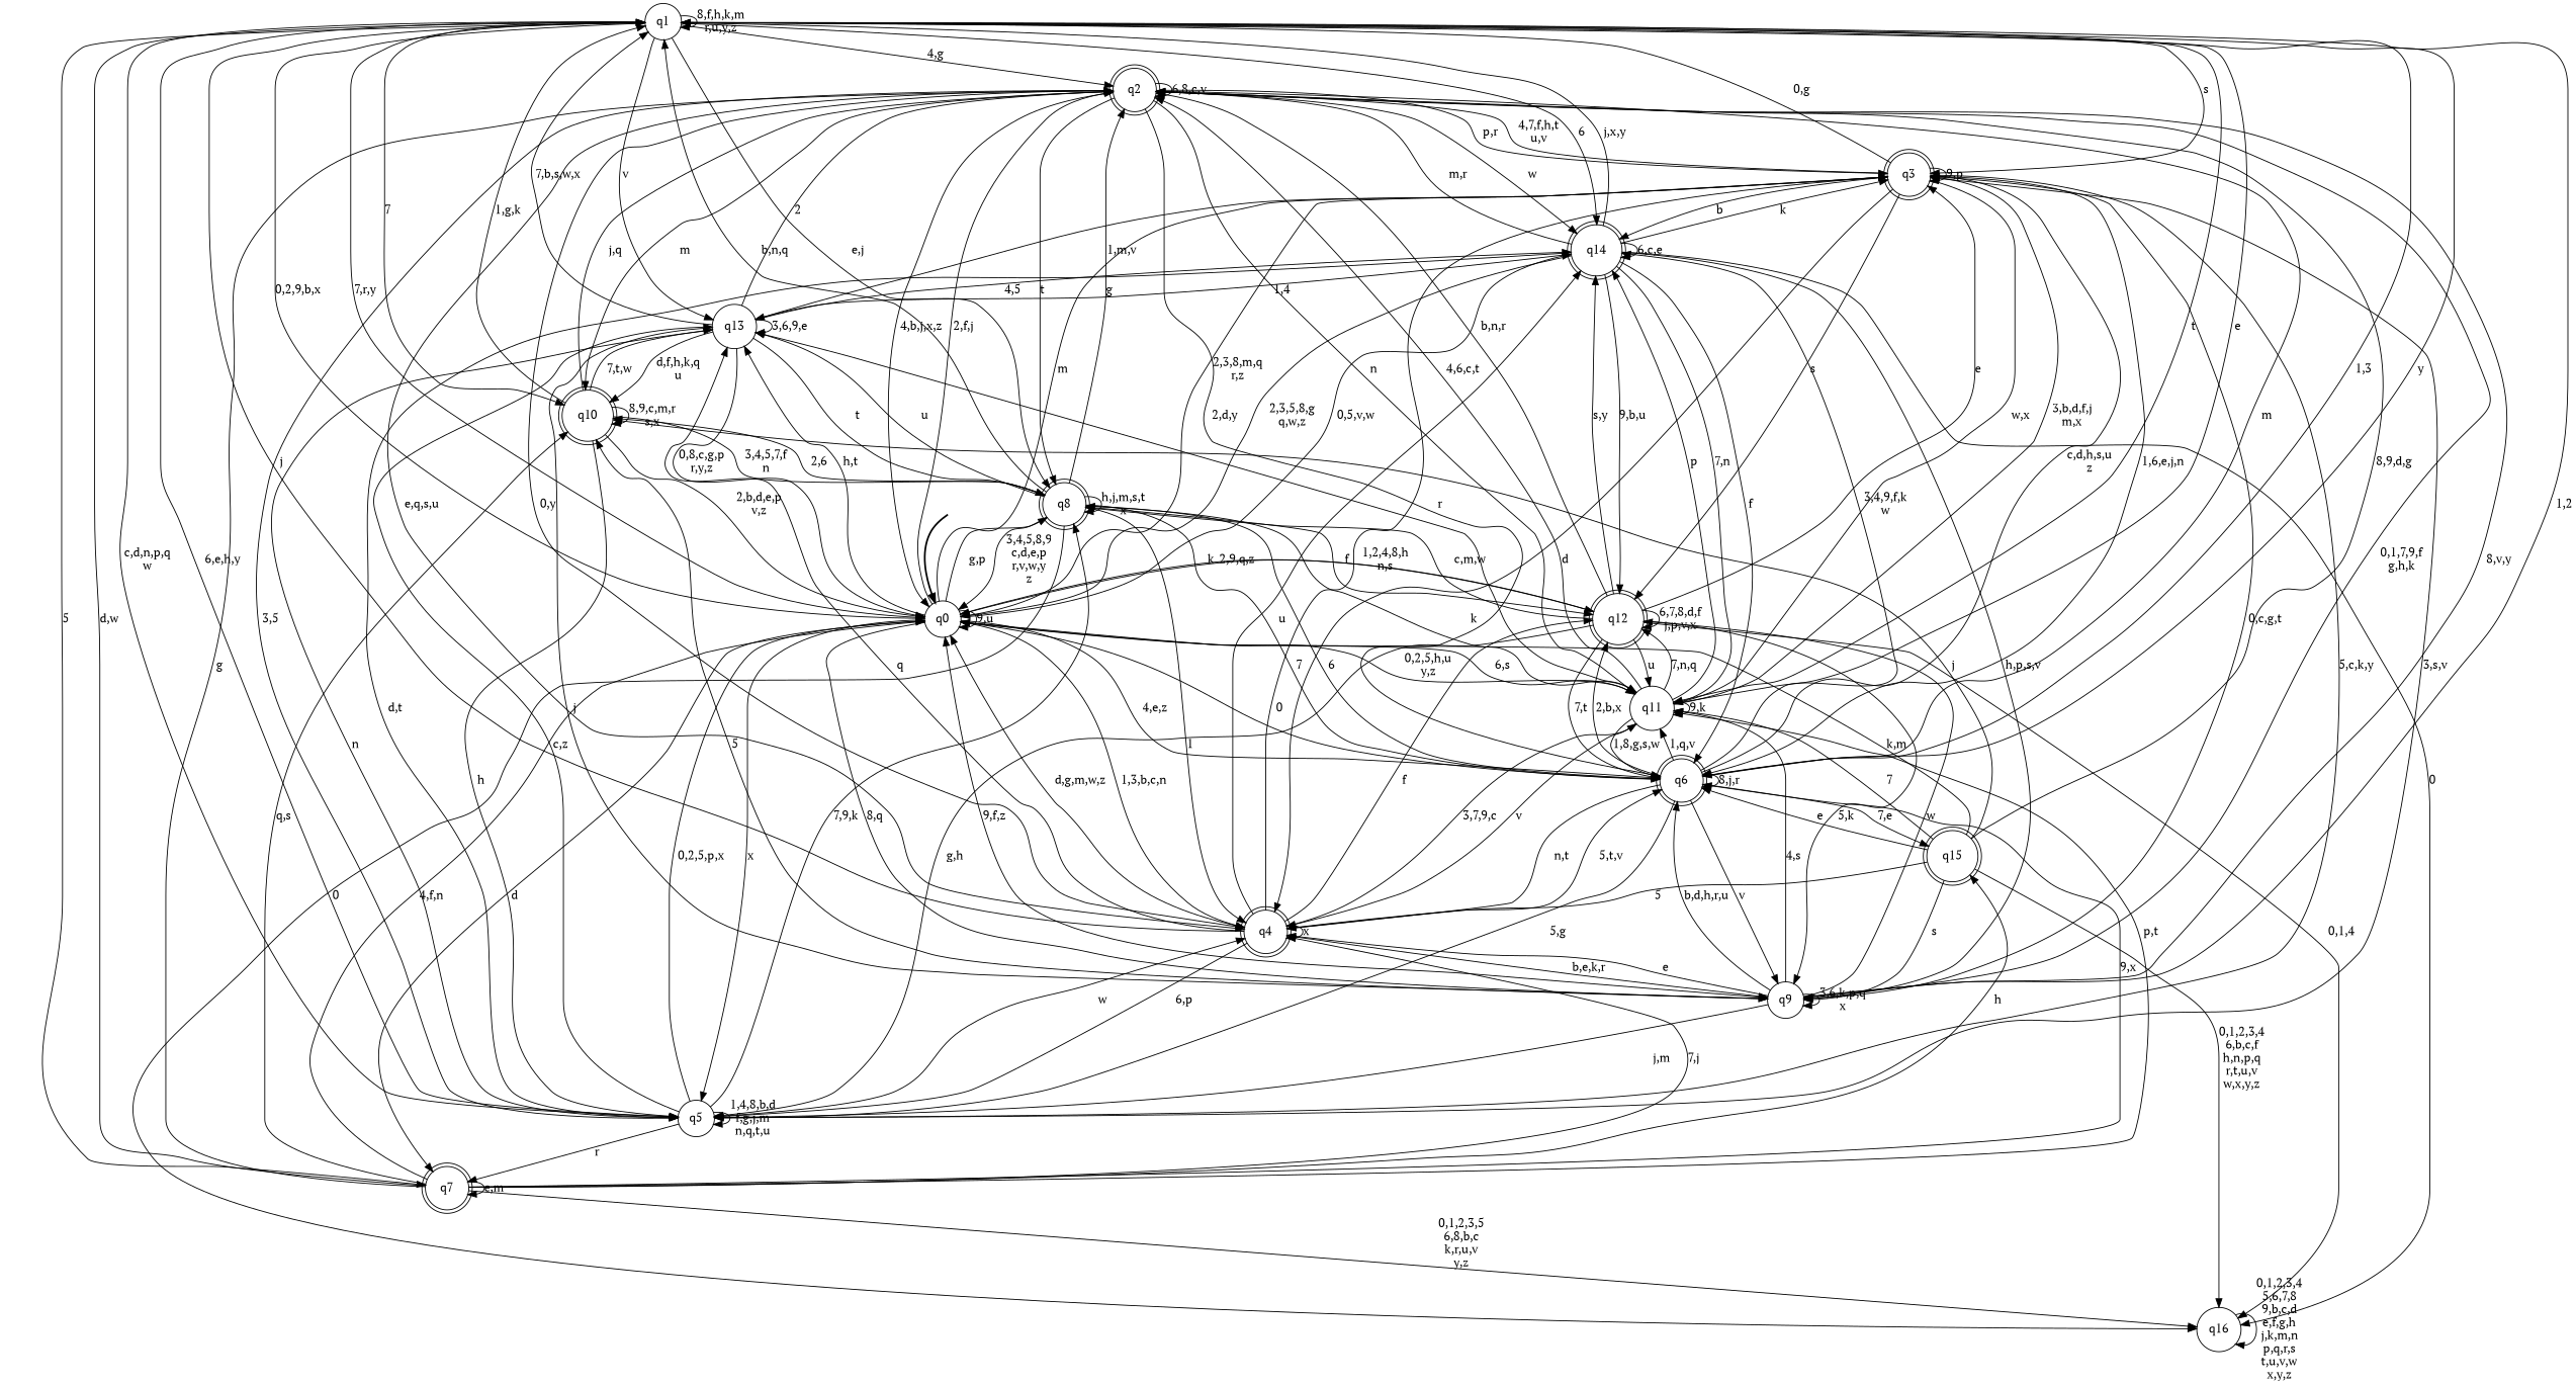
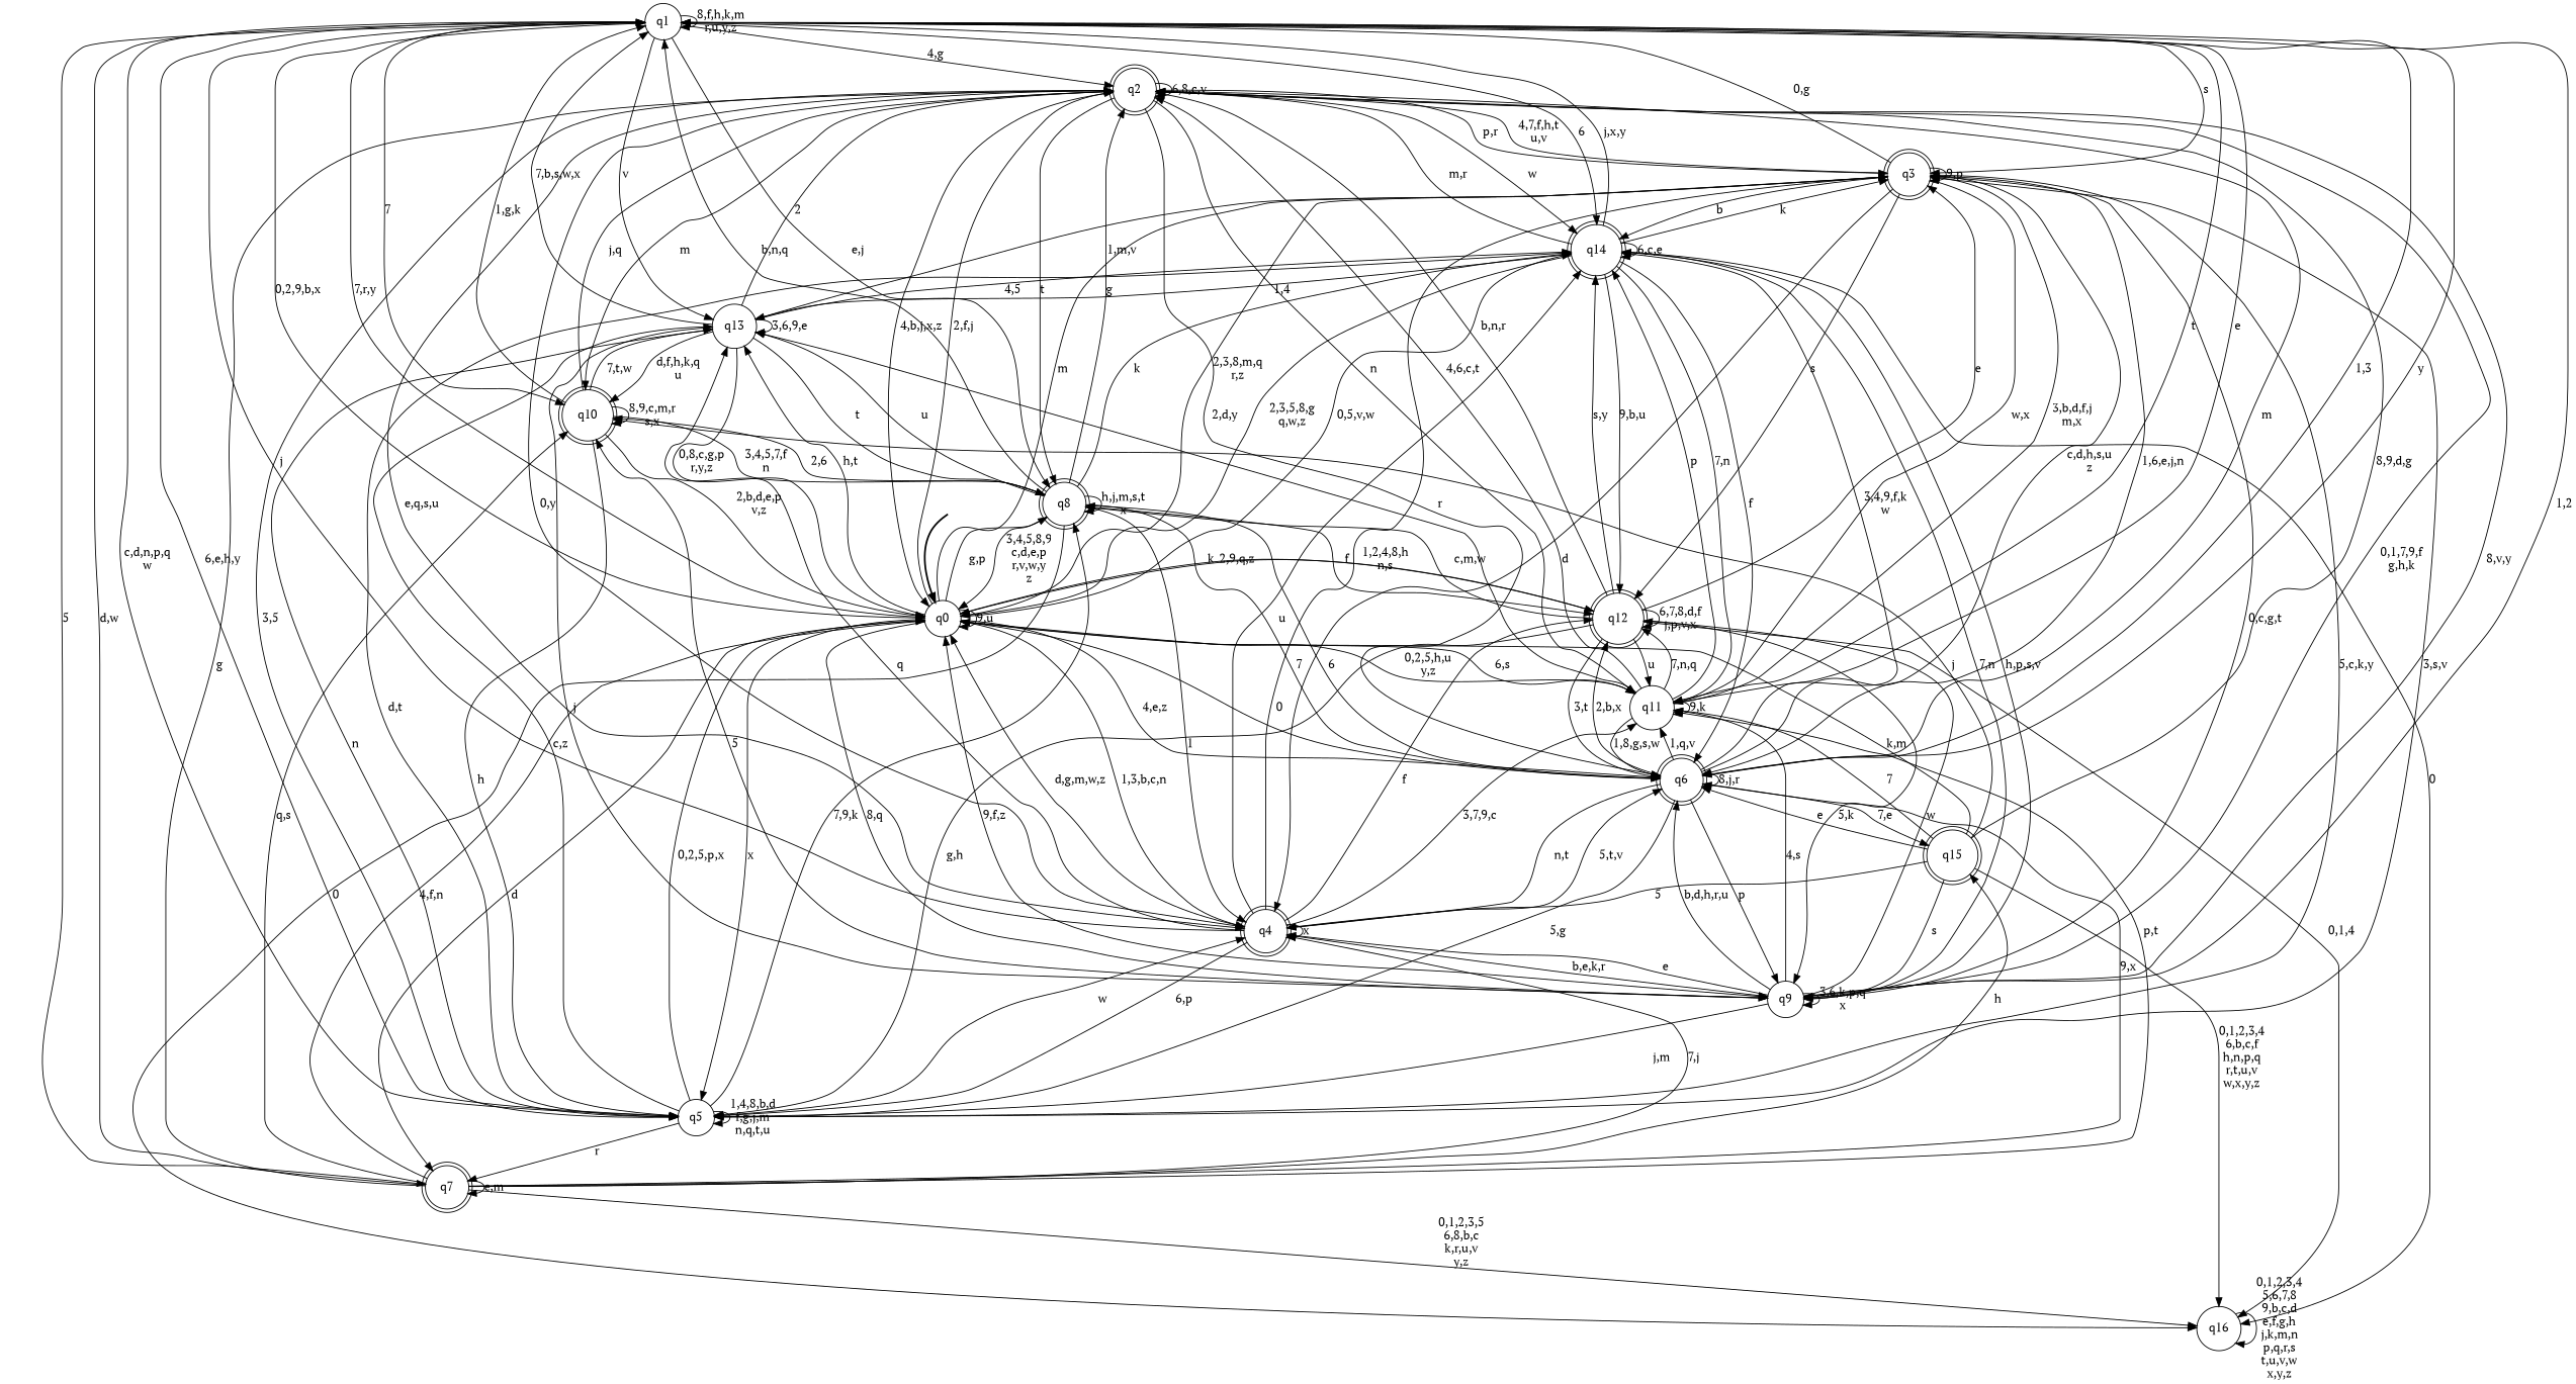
  digraph {
    fontname="PT Serif"
    rankdir=TB
    node [fontname="PT Serif" shape=doublecircle style="rounded,filled" color=black fillcolor=white]
    edge [fontname="PT Serif"]
    __start0 [height=0 shape=none style=invis width=0 color="" fillcolor=""]
    n2 [label=q0 shape=circle style=filled]
    n3 [label=q1 shape=circle style=filled]
    n4 [label=q2]
    n5 [label=q3]
    n6 [label=q4]
    n7 [label=q5 shape=circle style=filled]
    n8 [label=q6]
    n9 [label=q7]
    n10 [label=q8]
    n11 [label=q9 shape=circle style=filled]
    n12 [label=q11 shape=circle style=filled]
    n13 [label=q12]
    n14 [label=q13 shape=circle style=filled]
    n15 [label=q14]
    n16 [label=q10]
    n17 [label=q15]
    n18 [label=q16 shape=circle style=filled]
    subgraph cluster_1 {
      nodesep=0.15
      ranksep=0.15
      style=invis
      __start0
      n2
    }
    __start0 -> n2 [penwidth=2]
    n2 -> n2 [label="9,u"]
    n2 -> n3 [label="7,r,y"]
    n2 -> n4 [label="2,f,j"]
    n2 -> n5 [label=m]
    n2 -> n6 [label="1,3,b,c,n"]
    n2 -> n7 [label=x]
    n2 -> n8 [label="4,e,z"]
    n2 -> n9 [label=d]
    n2 -> n10 [label="g,p"]
    n2 -> n11 [label="8,q"]
    n2 -> n12 [label="6,s"]
    n2 -> n13 [label=k]
    n2 -> n14 [label="h,t"]
    n2 -> n15 [label="0,5,v,w"]
    n3 -> n2 [label="0,2,9,b,x"]
    n3 -> n3 [label="8,f,h,k,m\nr,u,y,z"]
    n3 -> n4 [label="4,g"]
    n3 -> n5 [label=s]
    n3 -> n7 [label="c,d,n,p,q\nw"]
    n3 -> n8 [label="1,3"]
    n3 -> n9 [label=5]
    n3 -> n10 [label="e,j"]
    n3 -> n12 [label=t]
    n3 -> n14 [label=v]
    n3 -> n15 [label=6]
    n3 -> n16 [label=7]
    n4 -> n2 [label="4,b,j,x,z"]
    n4 -> n4 [label="6,8,c,v"]
    n4 -> n5 [label="p,r"]
    n4 -> n6 [label="e,q,s,u"]
    n4 -> n7 [label="3,5"]
    n4 -> n8 [label="2,d,y"]
    n4 -> n10 [label=t]
    n4 -> n11 [label="0,1,7,9,f\ng,h,k"]
    n4 -> n12 [label=n]
    n4 -> n15 [label=w]
    n4 -> n16 [label=m]
    n5 -> n2 [label="2,3,8,m,q\nr,z"]
    n5 -> n3 [label="0,g"]
    n5 -> n4 [label="4,7,f,h,t\nu,v"]
    n5 -> n5 [label="9,p"]
    n5 -> n6 [label=d]
    n5 -> n7 [label="5,c,k,y"]
    n5 -> n8 [label="1,6,e,j,n"]
    n5 -> n12 [label="w,x"]
    n5 -> n13 [label=s]
    n5 -> n15 [label=b]
    n6 -> n2 [label="d,g,m,w,z"]
    n6 -> n3 [label=j]
    n6 -> n4 [label="0,y"]
    n6 -> n5 [label="1,2,4,8,h\nn,s"]
    n6 -> n6 [label=x]
    n6 -> n7 [label="6,p"]
    n6 -> n8 [label="5,t,v"]
    n6 -> n11 [label="b,e,k,r"]
    n6 -> n12 [label="3,7,9,c"]
    n6 -> n13 [label=f]
    n6 -> n14 [label=q]
    n6 -> n15 [label=u]
    n7 -> n2 [label="0,2,5,p,x"]
    n7 -> n3 [label="6,e,h,y"]
    n7 -> n5 [label="3,s,v"]
    n7 -> n6 [label=w]
    n7 -> n7 [label="1,4,8,b,d\nf,g,j,m\nn,q,t,u"]
    n7 -> n9 [label=r]
    n7 -> n10 [label="7,9,k"]
    n7 -> n14 [label="c,z"]
    n8 -> n2 [label=0]
    n8 -> n3 [label=y]
    n8 -> n4 [label=m]
    n8 -> n5 [label="c,d,h,s,u\nz"]
    n8 -> n6 [label="n,t"]
    n8 -> n7 [label="5,g"]
    n8 -> n8 [label="8,j,r"]
    n8 -> n10 [label=6]
-   n8 -> n11 [label=v]
+   n8 -> n11 [label=p]
    n8 -> n12 [label="1,q,v"]
    n8 -> n13 [label="2,b,x"]
    n8 -> n15 [label="3,4,9,f,k\nw"]
    n8 -> n17 [label="7,e"]
    n9 -> n2 [label="4,f,n"]
    n9 -> n3 [label="d,w"]
    n9 -> n4 [label=g]
    n9 -> n6 [label="7,j"]
    n9 -> n8 [label="9,x"]
    n9 -> n9 [label="e,m"]
    n9 -> n12 [label="p,t"]
    n9 -> n16 [label="q,s"]
    n9 -> n17 [label=h]
    n9 -> n18 [label="0,1,2,3,5\n6,8,b,c\nk,r,u,v\ny,z"]
    n10 -> n2 [label="3,4,5,8,9\nc,d,e,p\nr,v,w,y\nz"]
    n10 -> n3 [label="b,n,q"]
    n10 -> n4 [label=g]
    n10 -> n6 [label=1]
    n10 -> n8 [label=7]
    n10 -> n10 [label="h,j,m,s,t\nx"]
-   n10 -> n12 [label=k]
+   n10 -> n15 [label=k]
    n10 -> n13 [label=f]
    n10 -> n14 [label=u]
    n10 -> n16 [label="2,6"]
    n10 -> n18 [label=0]
    n11 -> n2 [label="9,f,z"]
    n11 -> n3 [label="1,2"]
    n11 -> n4 [label="8,v,y"]
    n11 -> n5 [label="0,c,g,t"]
    n11 -> n6 [label=e]
    n11 -> n7 [label="j,m"]
    n11 -> n8 [label="b,d,h,r,u"]
    n11 -> n11 [label="3,6,k,p,q\nx"]
    n11 -> n12 [label="4,s"]
    n11 -> n13 [label=w]
+   n11 -> n15 [label="7,n"]
    n11 -> n16 [label=5]
    n12 -> n2 [label="0,2,5,h,u\ny,z"]
    n12 -> n3 [label=e]
    n12 -> n4 [label="4,6,c,t"]
    n12 -> n5 [label="3,b,d,f,j\nm,x"]
-   n12 -> n6 [label=v]
    n12 -> n8 [label="1,8,g,s,w"]
    n12 -> n12 [label="9,k"]
    n12 -> n13 [label="7,n,q"]
    n12 -> n14 [label=r]
    n12 -> n15 [label=p]
    n13 -> n2 [label="2,9,q,z"]
    n13 -> n4 [label="b,n,r"]
    n13 -> n5 [label=e]
    n13 -> n7 [label="g,h"]
-   n13 -> n8 [label="7,t"]
+   n13 -> n8 [label="3,t"]
    n13 -> n10 [label="c,m,w"]
    n13 -> n11 [label="5,k"]
    n13 -> n12 [label=u]
    n13 -> n13 [label="6,7,8,d,f\nj,p,v,x"]
    n13 -> n15 [label="s,y"]
    n13 -> n18 [label="0,1,4"]
    n14 -> n2 [label="0,8,c,g,p\nr,y,z"]
    n14 -> n3 [label="7,b,s,w,x"]
    n14 -> n4 [label=2]
    n14 -> n5 [label="1,m,v"]
    n14 -> n7 [label=n]
    n14 -> n10 [label=t]
    n14 -> n11 [label=j]
    n14 -> n14 [label="3,6,9,e"]
    n14 -> n15 [label="4,5"]
    n14 -> n16 [label="d,f,h,k,q\nu"]
    n15 -> n2 [label="2,3,5,8,g\nq,w,z"]
    n15 -> n3 [label="j,x,y"]
    n15 -> n4 [label="m,r"]
    n15 -> n5 [label=k]
    n15 -> n7 [label="d,t"]
    n15 -> n8 [label=f]
    n15 -> n11 [label="h,p,s,v"]
    n15 -> n12 [label="7,n"]
    n15 -> n13 [label="9,b,u"]
    n15 -> n14 [label="1,4"]
    n15 -> n15 [label="6,c,e"]
    n15 -> n18 [label=0]
    n16 -> n2 [label="2,b,d,e,p\nv,z"]
    n16 -> n3 [label="1,g,k"]
    n16 -> n4 [label="j,q"]
    n16 -> n7 [label=h]
    n16 -> n10 [label="3,4,5,7,f\nn"]
    n16 -> n14 [label="7,t,w"]
    n16 -> n16 [label="8,9,c,m,r\ns,x"]
    n17 -> n2 [label="k,m"]
    n17 -> n4 [label="8,9,d,g"]
    n17 -> n6 [label=5]
    n17 -> n8 [label=e]
    n17 -> n11 [label=s]
    n17 -> n12 [label=7]
    n17 -> n16 [label=j]
    n17 -> n18 [label="0,1,2,3,4\n6,b,c,f\nh,n,p,q\nr,t,u,v\nw,x,y,z"]
    n18 -> n18 [label="0,1,2,3,4\n5,6,7,8\n9,b,c,d\ne,f,g,h\nj,k,m,n\np,q,r,s\nt,u,v,w\nx,y,z"]
  }
